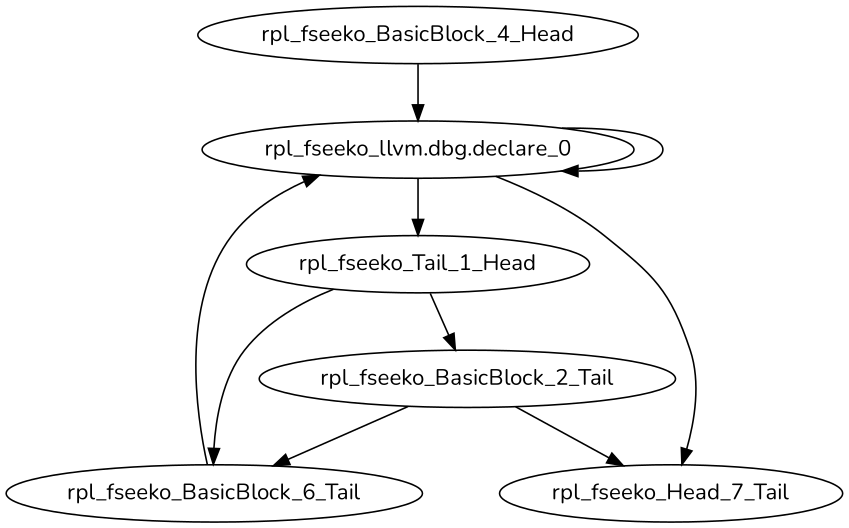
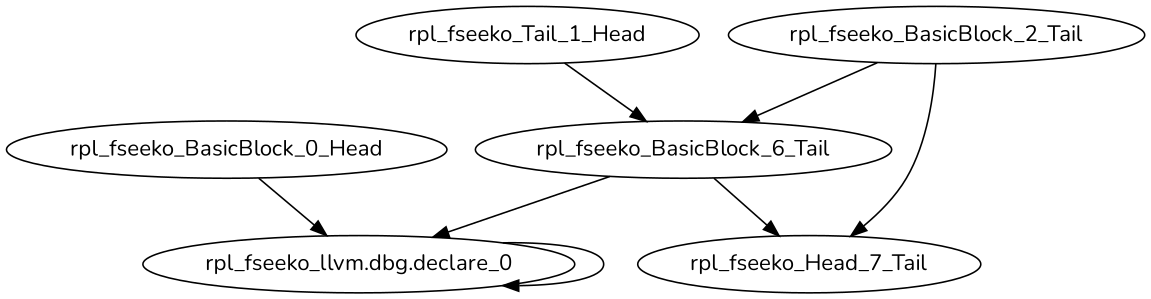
  digraph {
    fontname=Nunito
    node [fontname=Nunito]
    edge [fontname=Nunito]
    "rpl_fseeko_llvm.dbg.declare_0"
    n2 [label=rpl_fseeko_Tail_1_Head]
    rpl_fseeko_BasicBlock_6_Tail
    rpl_fseeko_BasicBlock_2_Tail
    n5 [label=rpl_fseeko_Head_7_Tail]
-   rpl_fseeko_BasicBlock_0_Head [label=rpl_fseeko_BasicBlock_4_Head]
+   rpl_fseeko_BasicBlock_0_Head
    "rpl_fseeko_llvm.dbg.declare_0" -> "rpl_fseeko_llvm.dbg.declare_0"
-   "rpl_fseeko_llvm.dbg.declare_0" -> n2
    n2 -> rpl_fseeko_BasicBlock_6_Tail
-   n2 -> rpl_fseeko_BasicBlock_2_Tail
    rpl_fseeko_BasicBlock_6_Tail -> "rpl_fseeko_llvm.dbg.declare_0"
-   "rpl_fseeko_llvm.dbg.declare_0" -> n5
+   rpl_fseeko_BasicBlock_6_Tail -> n5
    rpl_fseeko_BasicBlock_2_Tail -> rpl_fseeko_BasicBlock_6_Tail
    rpl_fseeko_BasicBlock_2_Tail -> n5
    rpl_fseeko_BasicBlock_0_Head -> "rpl_fseeko_llvm.dbg.declare_0"
  }
